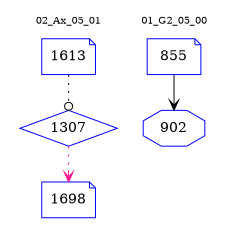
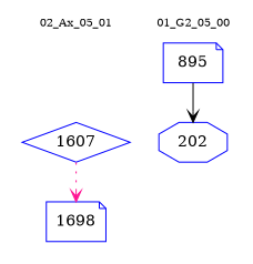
  digraph {
    node [color=blue shape=note]
    edge [arrowhead=vee color=black style=dotted]
-   n1 [label=1613]
-   n2 [label=1307 shape=diamond]
+   n2 [label=1607 shape=diamond]
    n3 [label=1698]
-   n4 [label=855]
-   n5 [label=902 shape=octagon]
+   n4 [label=895]
+   n5 [label=202 shape=octagon]
    subgraph cluster_1 {
      color=white
      fontsize=10
      label="02_Ax_05_01"
-     n1
      n2
      n3
    }
    subgraph cluster_2 {
      color=white
      fontsize=10
      label="01_G2_05_00"
      n4
      n5
    }
-   n1 -> n2 [arrowhead=odot]
    n2 -> n3 [color=deeppink]
    n4 -> n5 [style=solid]
  }
